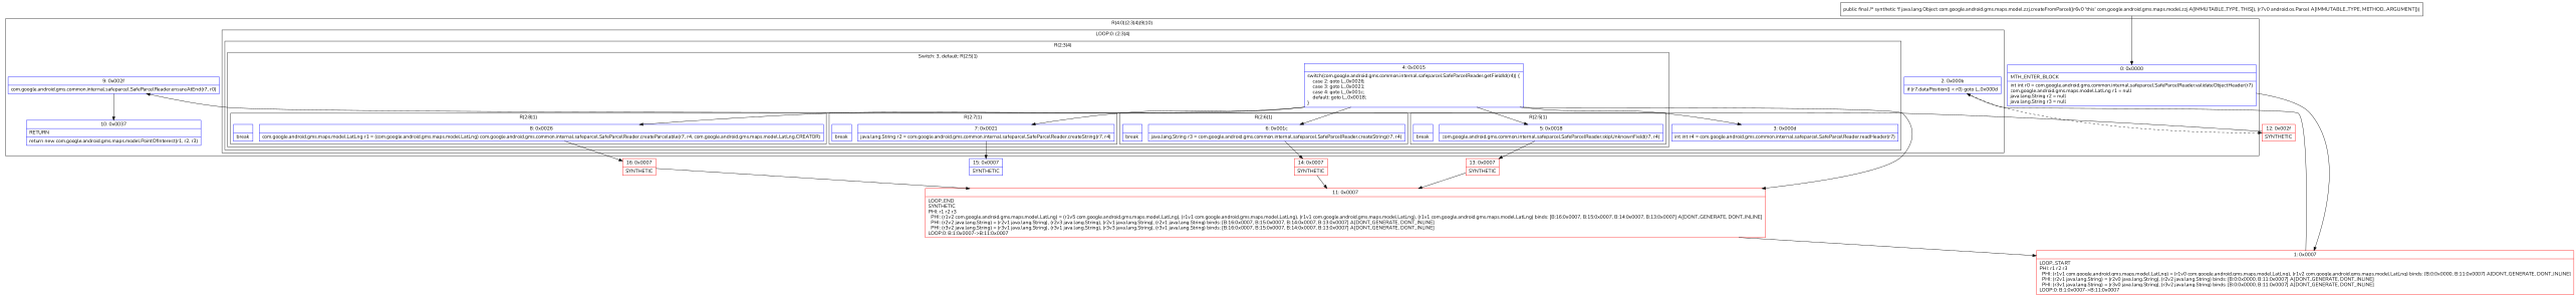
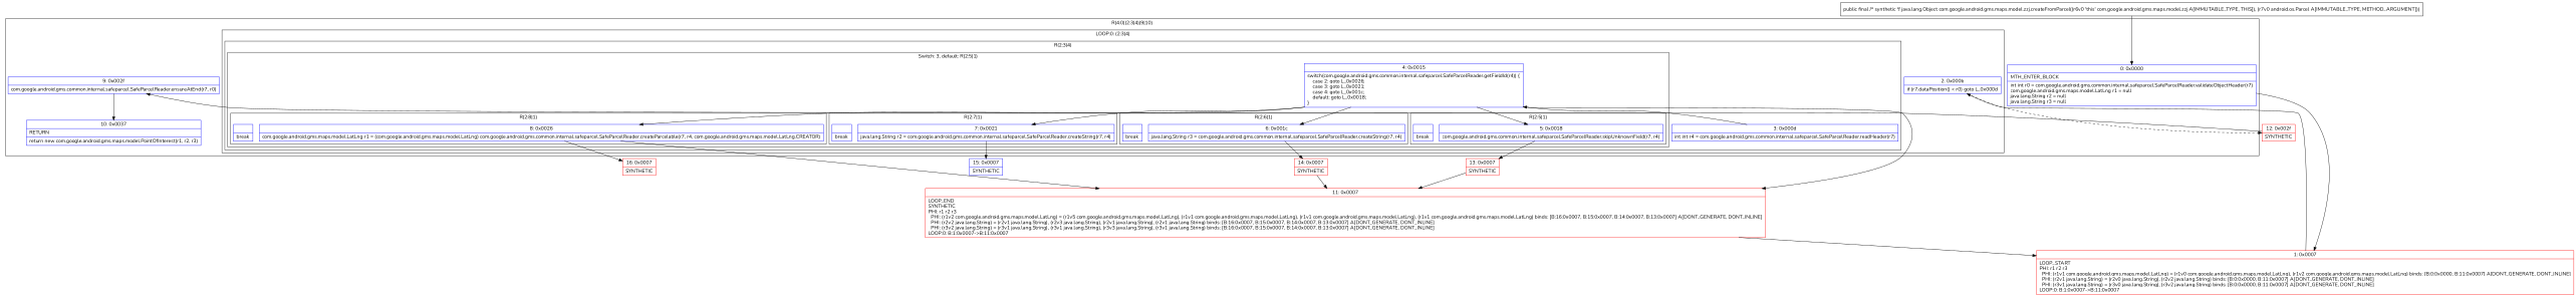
  digraph {
    fontname=Nunito
    node [color=blue fontname=Nunito shape=record]
    edge [fontname=Nunito]
    n1 [label="{8\:\ 0x0026|com.google.android.gms.maps.model.LatLng r1 = (com.google.android.gms.maps.model.LatLng) com.google.android.gms.common.internal.safeparcel.SafeParcelReader.createParcelable(r7, r4, com.google.android.gms.maps.model.LatLng.CREATOR)\l}"]
    n2 [label="{|break\l}"]
    n3 [label="{7\:\ 0x0021|java.lang.String r2 = com.google.android.gms.common.internal.safeparcel.SafeParcelReader.createString(r7, r4)\l}"]
    n4 [label="{|break\l}"]
    n5 [label="{6\:\ 0x001c|java.lang.String r3 = com.google.android.gms.common.internal.safeparcel.SafeParcelReader.createString(r7, r4)\l}"]
    n6 [label="{|break\l}"]
    n7 [label="{5\:\ 0x0018|com.google.android.gms.common.internal.safeparcel.SafeParcelReader.skipUnknownField(r7, r4)\l}"]
    n8 [label="{|break\l}"]
    n9 [label="{4\:\ 0x0015|switch(com.google.android.gms.common.internal.safeparcel.SafeParcelReader.getFieldId(r4)) \{\l    case 2: goto L_0x0026;\l    case 3: goto L_0x0021;\l    case 4: goto L_0x001c;\l    default: goto L_0x0018;\l\}\l}"]
    n10 [label="{3\:\ 0x000d|int int r4 = com.google.android.gms.common.internal.safeparcel.SafeParcelReader.readHeader(r7)\l}"]
    n11 [label="{2\:\ 0x000b|if (r7.dataPosition() \< r0) goto L_0x000d\l}"]
    n12 [label="{0\:\ 0x0000|MTH_ENTER_BLOCK\l|int int r0 = com.google.android.gms.common.internal.safeparcel.SafeParcelReader.validateObjectHeader(r7)\lcom.google.android.gms.maps.model.LatLng r1 = null\ljava.lang.String r2 = null\ljava.lang.String r3 = null\l}"]
    n13 [label="{9\:\ 0x002f|com.google.android.gms.common.internal.safeparcel.SafeParcelReader.ensureAtEnd(r7, r0)\l}"]
    n14 [label="{10\:\ 0x0037|RETURN\l|return new com.google.android.gms.maps.model.PointOfInterest(r1, r2, r3)\l}"]
    n15 [color=red label="{16\:\ 0x0007|SYNTHETIC\l}"]
    n16 [label="{15\:\ 0x0007|SYNTHETIC\l}"]
    n17 [color=red label="{14\:\ 0x0007|SYNTHETIC\l}"]
    n18 [color=red label="{13\:\ 0x0007|SYNTHETIC\l}"]
    n19 [color=red label="{11\:\ 0x0007|LOOP_END\lSYNTHETIC\lPHI: r1 r2 r3 \l  PHI: (r1v2 com.google.android.gms.maps.model.LatLng) = (r1v5 com.google.android.gms.maps.model.LatLng), (r1v1 com.google.android.gms.maps.model.LatLng), (r1v1 com.google.android.gms.maps.model.LatLng), (r1v1 com.google.android.gms.maps.model.LatLng) binds: [B:16:0x0007, B:15:0x0007, B:14:0x0007, B:13:0x0007] A[DONT_GENERATE, DONT_INLINE]\l  PHI: (r2v2 java.lang.String) = (r2v1 java.lang.String), (r2v3 java.lang.String), (r2v1 java.lang.String), (r2v1 java.lang.String) binds: [B:16:0x0007, B:15:0x0007, B:14:0x0007, B:13:0x0007] A[DONT_GENERATE, DONT_INLINE]\l  PHI: (r3v2 java.lang.String) = (r3v1 java.lang.String), (r3v1 java.lang.String), (r3v3 java.lang.String), (r3v1 java.lang.String) binds: [B:16:0x0007, B:15:0x0007, B:14:0x0007, B:13:0x0007] A[DONT_GENERATE, DONT_INLINE]\lLOOP:0: B:1:0x0007\-\>B:11:0x0007\l}"]
    n20 [color=red label="{12\:\ 0x002f|SYNTHETIC\l}"]
    n21 [color=red label="{1\:\ 0x0007|LOOP_START\lPHI: r1 r2 r3 \l  PHI: (r1v1 com.google.android.gms.maps.model.LatLng) = (r1v0 com.google.android.gms.maps.model.LatLng), (r1v2 com.google.android.gms.maps.model.LatLng) binds: [B:0:0x0000, B:11:0x0007] A[DONT_GENERATE, DONT_INLINE]\l  PHI: (r2v1 java.lang.String) = (r2v0 java.lang.String), (r2v2 java.lang.String) binds: [B:0:0x0000, B:11:0x0007] A[DONT_GENERATE, DONT_INLINE]\l  PHI: (r3v1 java.lang.String) = (r3v0 java.lang.String), (r3v2 java.lang.String) binds: [B:0:0x0000, B:11:0x0007] A[DONT_GENERATE, DONT_INLINE]\lLOOP:0: B:1:0x0007\-\>B:11:0x0007\l}"]
    n22 [label="{public final \/* synthetic *\/ java.lang.Object com.google.android.gms.maps.model.zzj.createFromParcel((r6v0 'this' com.google.android.gms.maps.model.zzj A[IMMUTABLE_TYPE, THIS]), (r7v0 android.os.Parcel A[IMMUTABLE_TYPE, METHOD_ARGUMENT])) }" color=""]
    subgraph cluster_1 {
      label="R(4:0|(2:3|4)|9|10)"
      n12
      n13
      n14
      subgraph cluster_2 {
        label="LOOP:0: (2:3|4)"
        n11
        subgraph cluster_3 {
          label="R(2:3|4)"
          n10
          subgraph cluster_4 {
            label="Switch: 3, default: R(2:5|1)"
            n9
            subgraph cluster_5 {
              label="R(2:8|1)"
              n1
              n2
            }
            subgraph cluster_6 {
              label="R(2:7|1)"
              n3
              n4
            }
            subgraph cluster_7 {
              label="R(2:6|1)"
              n5
              n6
            }
            subgraph cluster_8 {
              label="R(2:5|1)"
              n7
              n8
            }
          }
        }
      }
    }
    n1 -> n15
    n3 -> n16
    n5 -> n17
    n7 -> n18
    n9 -> n1
    n9 -> n3
    n9 -> n5
    n9 -> n7
    n9 -> n19
-   n9 -> n10
+   n10 -> n9
    n11 -> n20 [style=dashed]
    n12 -> n21
    n13 -> n14
-   n15 -> n19
+   n1 -> n19
    n17 -> n19
    n18 -> n19
    n19 -> n21
    n20 -> n13
    n21 -> n11
    n22 -> n12
  }
